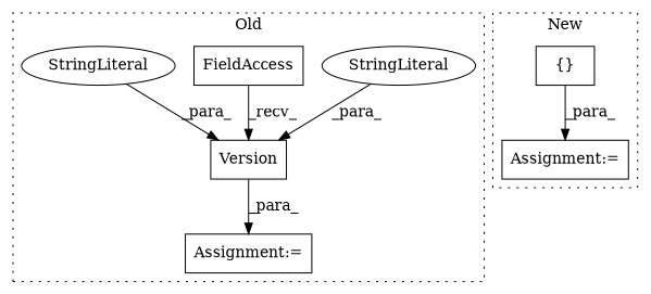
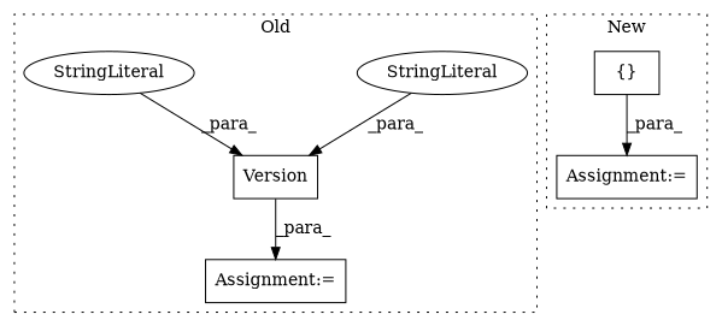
  digraph {
    node [a=45 l=1 shape=box]
    n1 [a=32 l="8,1" label=Version s="2553,2625"]
    n2 [l=56 label=StringLiteral s=2569 shape=ellipse]
-   n3 [a=22 l=19 label=FieldAccess s=2517]
    n4 [a=7 label="Assignment:=" s=2498]
    n5 [l=7 label=StringLiteral s=2561 shape=ellipse]
    n6 [a=4 l="1,1" label="{}" s="3778,3925"]
    n7 [a=7 label="Assignment:=" s=3760]
    subgraph cluster_1 {
      label=Old
      style=dotted
      n1
      n2
-     n3
      n4
      n5
    }
    subgraph cluster_2 {
      label=New
      style=dotted
      n6
      n7
    }
    n1 -> n4 [label=_para_]
    n2 -> n1 [label=_para_]
-   n3 -> n1 [label=_recv_]
    n5 -> n1 [label=_para_]
    n6 -> n7 [label=_para_]
  }
